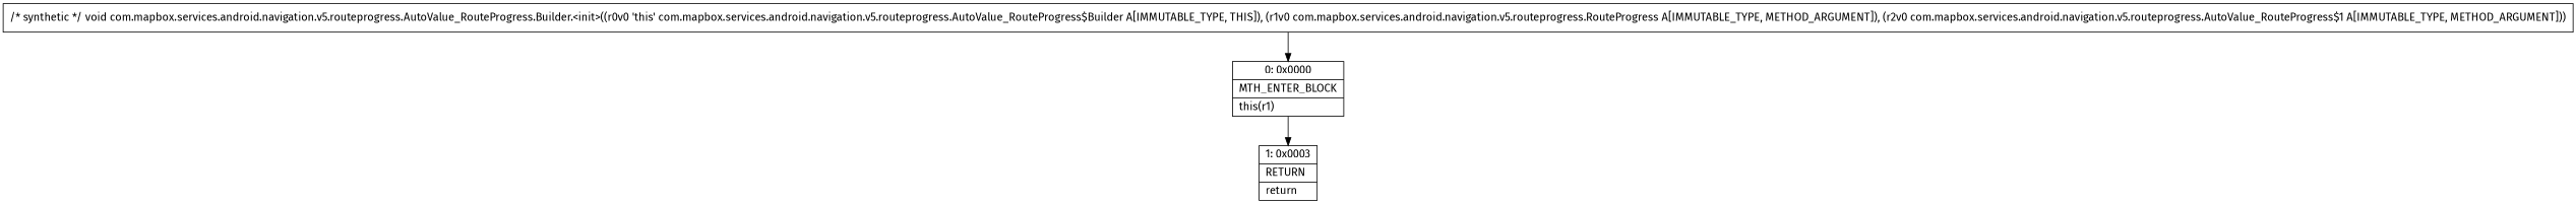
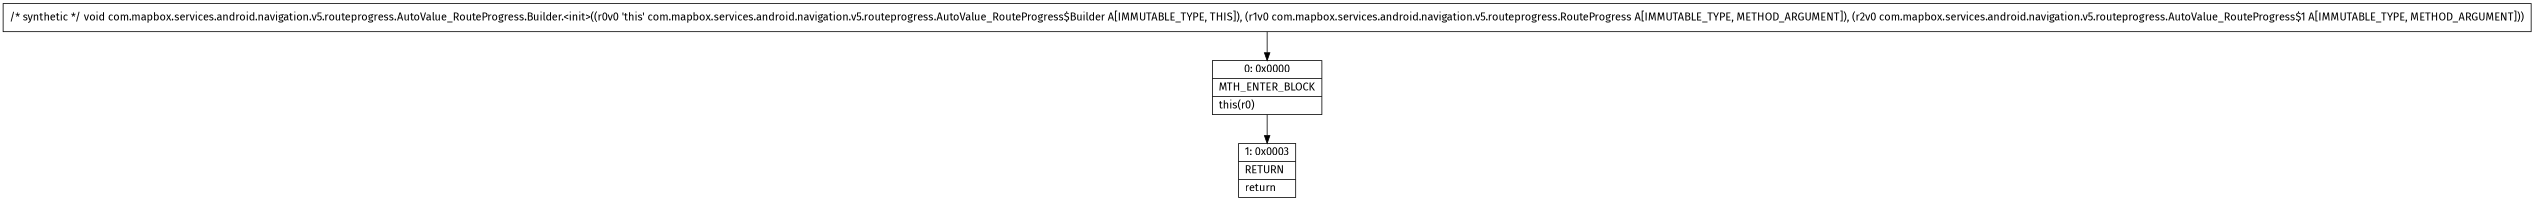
  digraph {
    fontname="Fira Sans"
    node [shape=record fontname="Fira Sans"]
    edge [fontname="Fira Sans"]
-   n1 [label="{0\:\ 0x0000|MTH_ENTER_BLOCK\l|this(r1)\l}"]
+   n1 [label="{0\:\ 0x0000|MTH_ENTER_BLOCK\l|this(r0)\l}"]
    n2 [label="{1\:\ 0x0003|RETURN\l|return\l}"]
    n3 [label="{\/* synthetic *\/ void com.mapbox.services.android.navigation.v5.routeprogress.AutoValue_RouteProgress.Builder.\<init\>((r0v0 'this' com.mapbox.services.android.navigation.v5.routeprogress.AutoValue_RouteProgress$Builder A[IMMUTABLE_TYPE, THIS]), (r1v0 com.mapbox.services.android.navigation.v5.routeprogress.RouteProgress A[IMMUTABLE_TYPE, METHOD_ARGUMENT]), (r2v0 com.mapbox.services.android.navigation.v5.routeprogress.AutoValue_RouteProgress$1 A[IMMUTABLE_TYPE, METHOD_ARGUMENT])) }"]
    n1 -> n2
    n3 -> n1
  }
